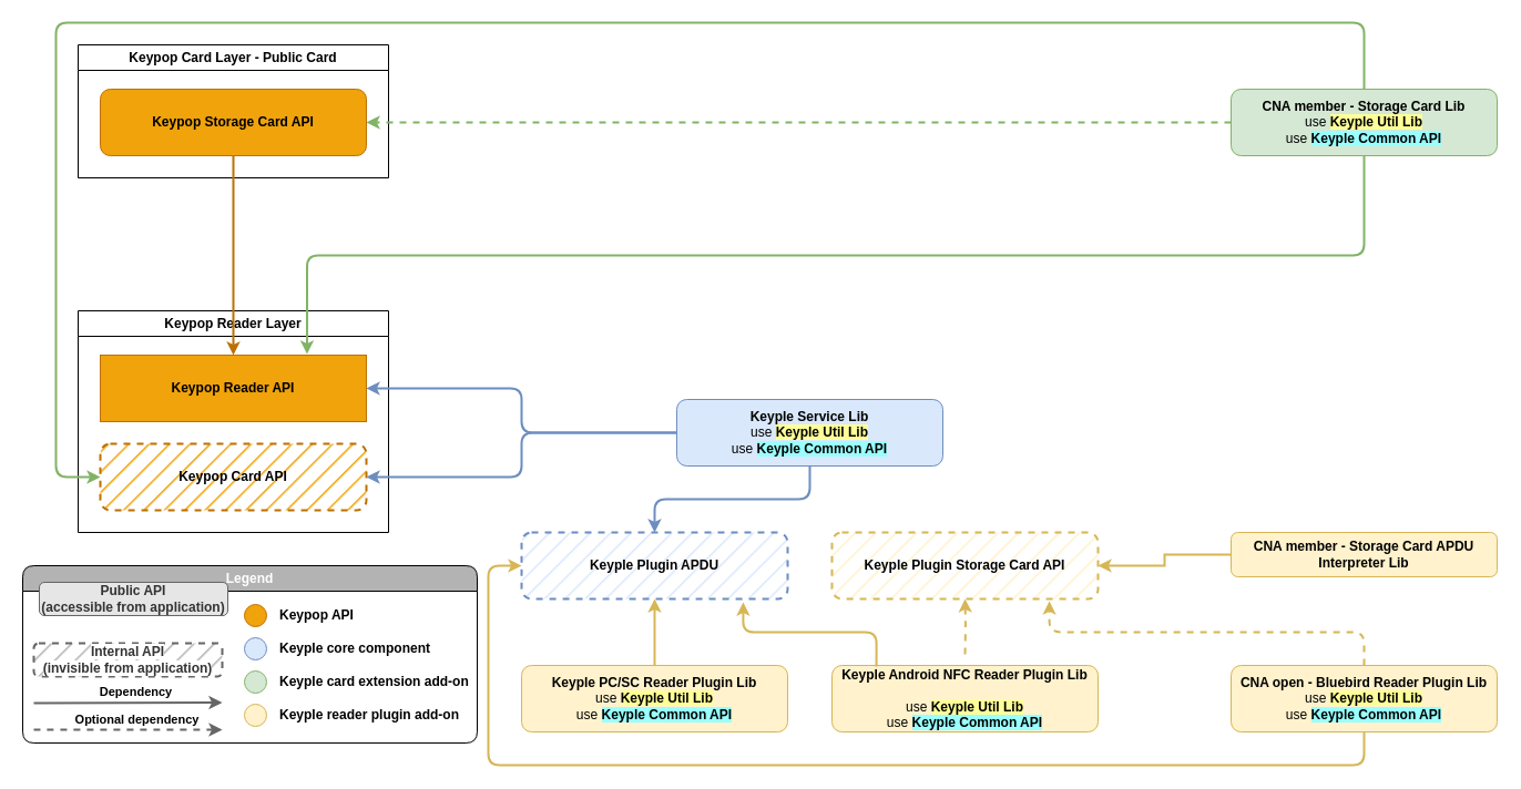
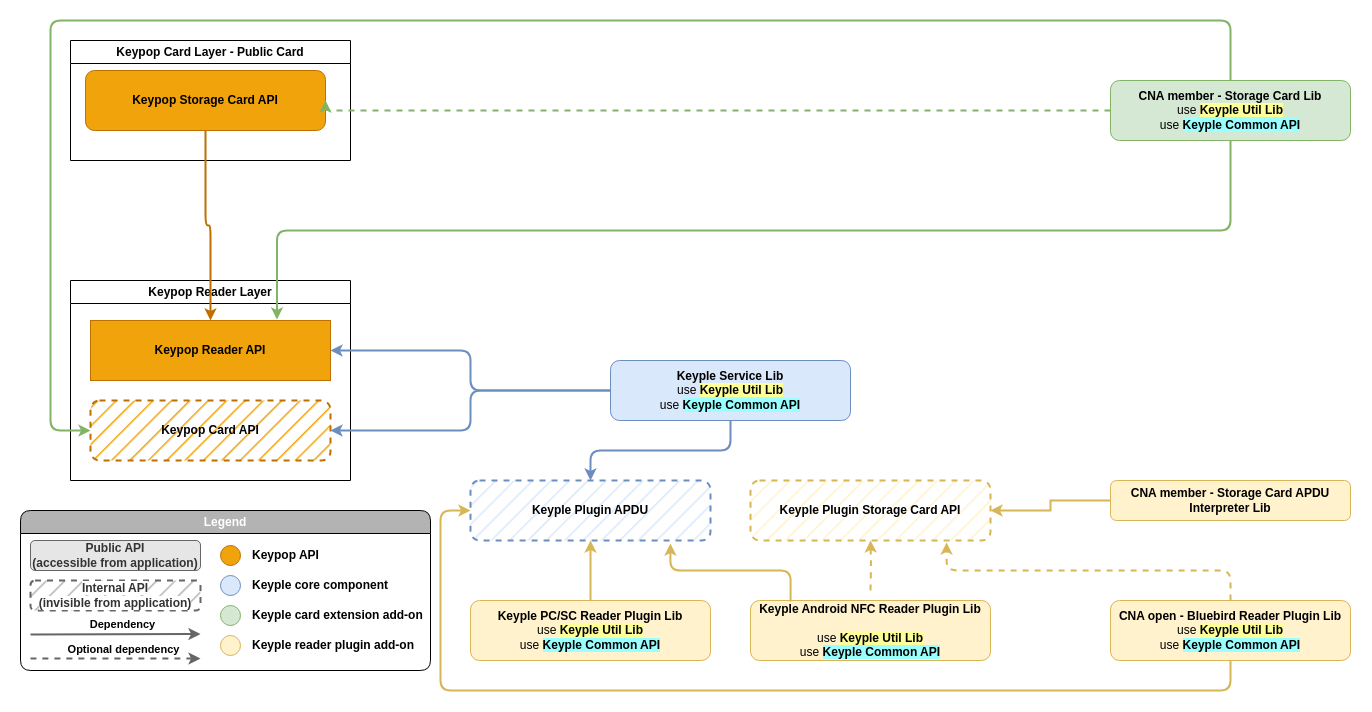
  <mxCell id="0" />
  <mxCell id="1" parent="0" />
  <mxCell id="2" value="Keypop Reader Layer" style="swimlane;whiteSpace=wrap;html=1;" parent="1" vertex="1"><mxGeometry x="70" y="280" width="280" height="200" as="geometry" /></mxCell>
  <mxCell id="3" value="Keypop Card API" style="rounded=1;whiteSpace=wrap;html=1;fillColor=#f0a30a;strokeColor=#BD7000;fontStyle=1;dashed=1;fillStyle=hatch;strokeWidth=2;fontColor=#000000;" parent="2" vertex="1"><mxGeometry x="20" y="120" width="240" height="60" as="geometry" /></mxCell>
  <mxCell id="4" value="Keypop Reader API" style="whiteSpace=wrap;html=1;fillColor=#f0a30a;strokeColor=#BD7000;fontStyle=1;fontColor=#000000;rounded=0;" parent="2" vertex="1"><mxGeometry x="20" y="40" width="240" height="60" as="geometry" /></mxCell>
  <mxCell id="5" style="edgeStyle=orthogonalEdgeStyle;orthogonalLoop=1;jettySize=auto;html=1;entryX=0.5;entryY=1;entryDx=0;entryDy=0;strokeWidth=2;fillColor=#fff2cc;strokeColor=#d6b656;exitX=0.5;exitY=0;exitDx=0;exitDy=0;" parent="1" source="6" target="11" edge="1"><mxGeometry relative="1" as="geometry"><mxPoint x="520" y="600" as="sourcePoint" /></mxGeometry></mxCell>
  <mxCell id="6" value="&lt;b&gt;Keyple PC/SC Reader Plugin Lib&lt;/b&gt;&lt;br&gt;use&amp;nbsp;&lt;b style=&quot;border-color: var(--border-color); background-color: rgb(255, 255, 153);&quot;&gt;Keyple Util Lib&lt;/b&gt;&lt;br&gt;use &lt;b style=&quot;background-color: rgb(153, 255, 255);&quot;&gt;Keyple Common API&lt;/b&gt;" style="rounded=1;whiteSpace=wrap;html=1;fillColor=#fff2cc;strokeColor=#d6b656;fontStyle=0" parent="1" vertex="1"><mxGeometry x="470" y="600" width="240" height="60" as="geometry" /></mxCell>
  <mxCell id="7" style="edgeStyle=orthogonalEdgeStyle;orthogonalLoop=1;jettySize=auto;html=1;exitX=0.5;exitY=1;exitDx=0;exitDy=0;strokeWidth=2;fillColor=#dae8fc;strokeColor=#6c8ebf;rounded=1;entryX=0.5;entryY=0;entryDx=0;entryDy=0;" parent="1" source="10" target="11" edge="1"><mxGeometry relative="1" as="geometry"><mxPoint x="720" y="790" as="targetPoint" /></mxGeometry></mxCell>
  <mxCell id="8" style="edgeStyle=orthogonalEdgeStyle;orthogonalLoop=1;jettySize=auto;html=1;exitX=0;exitY=0.5;exitDx=0;exitDy=0;entryX=1;entryY=0.5;entryDx=0;entryDy=0;strokeWidth=2;fillColor=#dae8fc;strokeColor=#6c8ebf;rounded=1;" parent="1" source="10" target="3" edge="1"><mxGeometry relative="1" as="geometry" /></mxCell>
  <mxCell id="9" style="edgeStyle=orthogonalEdgeStyle;orthogonalLoop=1;jettySize=auto;html=1;exitX=0;exitY=0.5;exitDx=0;exitDy=0;entryX=1;entryY=0.5;entryDx=0;entryDy=0;strokeWidth=2;fillColor=#dae8fc;strokeColor=#6c8ebf;rounded=1;" parent="1" source="10" target="4" edge="1"><mxGeometry relative="1" as="geometry" /></mxCell>
  <mxCell id="10" value="&lt;b&gt;Keyple Service Lib&lt;/b&gt;&lt;br&gt;use&amp;nbsp;&lt;b style=&quot;border-color: var(--border-color); background-color: rgb(255, 255, 153);&quot;&gt;Keyple Util Lib&lt;/b&gt;&lt;br&gt;use &lt;b style=&quot;background-color: rgb(153, 255, 255);&quot;&gt;Keyple Common API&lt;/b&gt;" style="rounded=1;whiteSpace=wrap;html=1;fillColor=#dae8fc;strokeColor=#6c8ebf;fontStyle=0" parent="1" vertex="1"><mxGeometry x="610" width="240" height="60" as="geometry" y="360" /></mxCell>
  <mxCell id="11" value="Keyple Plugin APDU" style="rounded=1;whiteSpace=wrap;html=1;fillColor=#dae8fc;strokeColor=#6c8ebf;fontStyle=1;dashed=1;fillStyle=hatch;glass=0;shadow=0;perimeterSpacing=0;strokeWidth=2;" parent="1" vertex="1"><mxGeometry x="470" y="480" width="240" height="60" as="geometry" /></mxCell>
  <mxCell id="12" value="Legend" style="swimlane;whiteSpace=wrap;html=1;shadow=0;glass=0;labelBackgroundColor=#B3B3B3;fillStyle=auto;strokeWidth=1;fillColor=#B3B3B3;gradientColor=none;rounded=1;swimlaneFillColor=none;swimlaneLine=1;fontColor=#FFFFFF;" parent="1" vertex="1"><mxGeometry x="20" y="510" width="410" height="160" as="geometry"><mxRectangle x="40" y="680" width="80" height="30" as="alternateBounds" /></mxGeometry></mxCell>
  <mxCell id="13" value="" style="endArrow=classic;html=1;strokeWidth=2;curved=1;strokeColor=#666666;" parent="12" edge="1"><mxGeometry width="50" height="50" relative="1" as="geometry"><mxPoint x="10" y="124" as="sourcePoint" /><mxPoint x="180" y="123.5" as="targetPoint" /></mxGeometry></mxCell>
  <mxCell id="14" value="&amp;nbsp;Dependency&amp;nbsp;" style="edgeLabel;html=1;align=center;verticalAlign=middle;resizable=0;points=[];fontStyle=1" parent="13" vertex="1" connectable="0"><mxGeometry x="-0.095" y="1" relative="1" as="geometry"><mxPoint x="15" y="-9" as="offset" /></mxGeometry></mxCell>
- <mxCell id="15" value="Public API&lt;br&gt;(accessible from application)" style="rounded=1;whiteSpace=wrap;html=1;fillColor=#E6E6E6;strokeColor=#666666;fontStyle=1;strokeWidth=1;fillStyle=auto;fontColor=#333333;gradientColor=none;labelBackgroundColor=none;" parent="12" vertex="1"><mxGeometry x="15" y="15" width="170" height="30" as="geometry" /></mxCell>
+ <mxCell id="15" value="Public API&lt;br&gt;(accessible from application)" style="rounded=1;whiteSpace=wrap;html=1;fillColor=#E6E6E6;strokeColor=#666666;fontStyle=1;strokeWidth=1;fillStyle=auto;fontColor=#333333;gradientColor=none;labelBackgroundColor=none;" parent="12" vertex="1"><mxGeometry x="10" y="30" width="170" height="30" as="geometry" /></mxCell>
  <mxCell id="16" value="" style="rounded=1;whiteSpace=wrap;html=1;fillColor=#B3B3B3;strokeColor=#666666;fontStyle=1;strokeWidth=2;fillStyle=hatch;fontColor=#333333;gradientColor=none;dashed=1;labelBackgroundColor=default;" parent="12" vertex="1"><mxGeometry x="10" y="70" width="170" height="30" as="geometry" /></mxCell>
  <mxCell id="17" value="" style="ellipse;whiteSpace=wrap;html=1;aspect=fixed;fillColor=#f0a30a;strokeColor=#BD7000;strokeWidth=1;fontColor=#000000;" parent="12" vertex="1"><mxGeometry x="200" y="35" width="20" height="20" as="geometry" /></mxCell>
  <mxCell id="18" value="Keypop API" style="text;html=1;strokeColor=none;fillColor=none;align=left;verticalAlign=middle;whiteSpace=wrap;rounded=0;strokeWidth=1;fontStyle=1" parent="12" vertex="1"><mxGeometry x="230" y="30" width="180" height="30" as="geometry" /></mxCell>
  <mxCell id="19" value="" style="ellipse;whiteSpace=wrap;html=1;aspect=fixed;fillColor=#dae8fc;strokeColor=#6c8ebf;strokeWidth=1;" parent="12" vertex="1"><mxGeometry x="200" y="65" width="20" height="20" as="geometry" /></mxCell>
  <mxCell id="20" value="Keyple core component" style="text;html=1;strokeColor=none;fillColor=none;align=left;verticalAlign=middle;whiteSpace=wrap;rounded=0;strokeWidth=1;fontStyle=1" parent="12" vertex="1"><mxGeometry x="230" y="60" width="180" height="30" as="geometry" /></mxCell>
  <mxCell id="21" value="" style="ellipse;whiteSpace=wrap;html=1;aspect=fixed;fillColor=#d5e8d4;strokeColor=#82b366;strokeWidth=1;" parent="12" vertex="1"><mxGeometry x="200" y="95" width="20" height="20" as="geometry" /></mxCell>
  <mxCell id="22" value="Keyple card extension add-on" style="text;html=1;strokeColor=none;fillColor=none;align=left;verticalAlign=middle;whiteSpace=wrap;rounded=0;strokeWidth=1;fontStyle=1" parent="12" vertex="1"><mxGeometry x="230" y="90" width="180" height="30" as="geometry" /></mxCell>
  <mxCell id="23" value="" style="ellipse;whiteSpace=wrap;html=1;aspect=fixed;fillColor=#fff2cc;strokeColor=#d6b656;strokeWidth=1;" parent="12" vertex="1"><mxGeometry x="200" y="125" width="20" height="20" as="geometry" /></mxCell>
  <mxCell id="24" value="Keyple reader plugin add-on" style="text;html=1;strokeColor=none;fillColor=none;align=left;verticalAlign=middle;whiteSpace=wrap;rounded=0;strokeWidth=1;fontStyle=1" parent="12" vertex="1"><mxGeometry x="230" y="120" width="180" height="30" as="geometry" /></mxCell>
  <mxCell id="25" value="" style="endArrow=classic;html=1;strokeWidth=2;curved=1;dashed=1;strokeColor=#666666;" parent="12" edge="1"><mxGeometry width="50" height="50" relative="1" as="geometry"><mxPoint x="10" y="148" as="sourcePoint" /><mxPoint x="180" y="148" as="targetPoint" /></mxGeometry></mxCell>
  <mxCell id="26" value="&amp;nbsp;Optional dependency&amp;nbsp;" style="edgeLabel;html=1;align=center;verticalAlign=middle;resizable=0;points=[];fontStyle=1" parent="25" vertex="1" connectable="0"><mxGeometry x="-0.095" y="1" relative="1" as="geometry"><mxPoint x="15" y="-9" as="offset" /></mxGeometry></mxCell>
  <mxCell id="27" value="&lt;span style=&quot;color: rgb(51, 51, 51); font-weight: 700; background-color: rgb(255, 255, 255);&quot;&gt;Internal API&lt;/span&gt;&lt;br style=&quot;color: rgb(51, 51, 51); font-weight: 700;&quot;&gt;&lt;span style=&quot;color: rgb(51, 51, 51); font-weight: 700; background-color: rgb(255, 255, 255);&quot;&gt;(invisible from application)&lt;/span&gt;" style="text;html=1;align=center;verticalAlign=middle;whiteSpace=wrap;rounded=0;" vertex="1" parent="12"><mxGeometry x="10" y="70" width="170" height="30" as="geometry" /></mxCell>
  <mxCell id="28" style="edgeStyle=orthogonalEdgeStyle;orthogonalLoop=1;jettySize=auto;html=1;exitX=0.5;exitY=0;exitDx=0;exitDy=0;entryX=0;entryY=0.5;entryDx=0;entryDy=0;strokeWidth=2;fillColor=#d5e8d4;strokeColor=#82b366;rounded=1;" parent="1" source="30" target="3" edge="1"><mxGeometry relative="1" as="geometry"><Array as="points"><mxPoint x="1230" y="20" /><mxPoint x="50" y="20" /><mxPoint x="50" y="430" /></Array></mxGeometry></mxCell>
  <mxCell id="29" style="edgeStyle=orthogonalEdgeStyle;orthogonalLoop=1;jettySize=auto;html=1;exitX=0.5;exitY=1;exitDx=0;exitDy=0;entryX=0.777;entryY=-0.017;entryDx=0;entryDy=0;strokeWidth=2;fillColor=#d5e8d4;strokeColor=#82b366;rounded=1;entryPerimeter=0;" parent="1" source="30" target="4" edge="1"><mxGeometry relative="1" as="geometry"><Array as="points"><mxPoint x="1230" y="230" /><mxPoint x="277" y="230" /></Array></mxGeometry></mxCell>
  <mxCell id="30" value="&lt;b&gt;CNA member - Storage Card Lib&lt;/b&gt;&lt;br&gt;use &lt;b style=&quot;background-color: rgb(255, 255, 153);&quot;&gt;Keyple Util Lib&lt;/b&gt;&lt;br&gt;use &lt;span style=&quot;background-color: rgb(153, 255, 255);&quot;&gt;&lt;b&gt;Keyple Common API&lt;/b&gt;&lt;/span&gt;" style="rounded=1;whiteSpace=wrap;html=1;fillColor=#d5e8d4;strokeColor=#82b366;fontStyle=0" parent="1" vertex="1"><mxGeometry x="1110" y="80" width="240" height="60" as="geometry" /></mxCell>
  <mxCell id="31" value="Keyple Plugin Storage Card API" style="rounded=1;whiteSpace=wrap;html=1;fillColor=#fff2cc;strokeColor=#d6b656;fontStyle=1;dashed=1;fillStyle=hatch;glass=0;shadow=0;perimeterSpacing=0;strokeWidth=2;" parent="1" vertex="1"><mxGeometry x="750" y="480" width="240" height="60" as="geometry" /></mxCell>
  <mxCell id="32" style="edgeStyle=orthogonalEdgeStyle;rounded=0;orthogonalLoop=1;jettySize=auto;html=1;entryX=1;entryY=0.5;entryDx=0;entryDy=0;strokeWidth=2;exitX=0;exitY=0.5;exitDx=0;exitDy=0;fillColor=#fff2cc;strokeColor=#d6b656;" parent="1" source="33" target="31" edge="1"><mxGeometry relative="1" as="geometry" /></mxCell>
  <mxCell id="33" value="&lt;b&gt;CNA member - Storage Card APDU Interpreter Lib&lt;br&gt;&lt;/b&gt;" style="rounded=1;whiteSpace=wrap;html=1;fillColor=#fff2cc;strokeColor=#d6b656;fontStyle=0;" parent="1" vertex="1"><mxGeometry x="1110" y="480" width="240" height="40" as="geometry" /></mxCell>
  <mxCell id="34" style="edgeStyle=orthogonalEdgeStyle;orthogonalLoop=1;jettySize=auto;html=1;entryX=0.5;entryY=1;entryDx=0;entryDy=0;strokeWidth=2;fillColor=#fff2cc;strokeColor=#d6b656;dashed=1;" parent="1" target="31" edge="1"><mxGeometry relative="1" as="geometry"><mxPoint x="870" y="590" as="sourcePoint" /><mxPoint x="1160" y="500" as="targetPoint" /></mxGeometry></mxCell>
  <mxCell id="35" value="Keypop Card Layer - Public Card" style="swimlane;whiteSpace=wrap;html=1;" parent="1" vertex="1"><mxGeometry x="70" y="40" width="280" height="120" as="geometry" /></mxCell>
- <mxCell id="36" value="Keypop Storage Card API" style="rounded=1;whiteSpace=wrap;html=1;fillColor=#f0a30a;strokeColor=#BD7000;fontStyle=1;fontColor=#000000;" parent="35" vertex="1"><mxGeometry x="20" y="40" width="240" height="60" as="geometry" /></mxCell>
+ <mxCell id="36" value="Keypop Storage Card API" style="rounded=1;whiteSpace=wrap;html=1;fillColor=#f0a30a;strokeColor=#BD7000;fontStyle=1;fontColor=#000000;" parent="35" vertex="1"><mxGeometry x="15" y="30" width="240" height="60" as="geometry" /></mxCell>
  <mxCell id="37" style="edgeStyle=orthogonalEdgeStyle;orthogonalLoop=1;jettySize=auto;html=1;strokeWidth=2;fillColor=#f0a30a;strokeColor=#BD7000;entryX=0.5;entryY=0;entryDx=0;entryDy=0;exitX=0.5;exitY=1;exitDx=0;exitDy=0;" parent="1" source="36" target="4" edge="1"><mxGeometry relative="1" as="geometry"><mxPoint x="350" y="200" as="sourcePoint" /><mxPoint x="400" y="220" as="targetPoint" /></mxGeometry></mxCell>
  <mxCell id="38" style="edgeStyle=orthogonalEdgeStyle;orthogonalLoop=1;jettySize=auto;html=1;exitX=0;exitY=0.5;exitDx=0;exitDy=0;strokeWidth=2;fillColor=#d5e8d4;strokeColor=#82b366;dashed=1;rounded=1;entryX=1;entryY=0.5;entryDx=0;entryDy=0;" parent="1" source="30" target="36" edge="1"><mxGeometry relative="1" as="geometry"><mxPoint x="-160" y="650" as="sourcePoint" /><mxPoint x="340" y="110" as="targetPoint" /><Array as="points"><mxPoint x="680" y="110" /><mxPoint x="680" y="110" /></Array></mxGeometry></mxCell>
  <mxCell id="39" value="&lt;b&gt;CNA open - Bluebird Reader Plugin Lib&lt;/b&gt;&lt;br&gt;use&amp;nbsp;&lt;b style=&quot;border-color: var(--border-color); background-color: rgb(255, 255, 153);&quot;&gt;Keyple Util Lib&lt;/b&gt;&lt;br&gt;use &lt;b style=&quot;background-color: rgb(153, 255, 255);&quot;&gt;Keyple Common API&lt;/b&gt;" style="rounded=1;whiteSpace=wrap;html=1;fillColor=#fff2cc;strokeColor=#d6b656;fontStyle=0" vertex="1" parent="1"><mxGeometry x="1110" y="600" width="240" height="60" as="geometry" /></mxCell>
  <mxCell id="40" value="&lt;b&gt;Keyple Android NFC Reader Plugin Lib&lt;/b&gt;&lt;br&gt;&lt;br&gt;use&amp;nbsp;&lt;b style=&quot;border-color: var(--border-color); background-color: rgb(255, 255, 153);&quot;&gt;Keyple Util Lib&lt;/b&gt;&lt;br&gt;use &lt;b style=&quot;background-color: rgb(153, 255, 255);&quot;&gt;Keyple Common API&lt;/b&gt;" style="rounded=1;whiteSpace=wrap;html=1;fillColor=#fff2cc;strokeColor=#d6b656;fontStyle=0" vertex="1" parent="1"><mxGeometry x="750" y="600" width="240" height="60" as="geometry" /></mxCell>
  <mxCell id="41" style="edgeStyle=orthogonalEdgeStyle;orthogonalLoop=1;jettySize=auto;html=1;strokeWidth=2;fillColor=#fff2cc;strokeColor=#d6b656;exitX=0.167;exitY=0.017;exitDx=0;exitDy=0;entryX=0.833;entryY=1.05;entryDx=0;entryDy=0;entryPerimeter=0;exitPerimeter=0;" edge="1" parent="1" source="40" target="11"><mxGeometry relative="1" as="geometry"><mxPoint x="700" y="780" as="sourcePoint" /><mxPoint x="730" y="700" as="targetPoint" /></mxGeometry></mxCell>
  <mxCell id="42" style="edgeStyle=orthogonalEdgeStyle;orthogonalLoop=1;jettySize=auto;html=1;entryX=0.817;entryY=1.033;entryDx=0;entryDy=0;strokeWidth=2;fillColor=#fff2cc;strokeColor=#d6b656;dashed=1;entryPerimeter=0;exitX=0.5;exitY=0;exitDx=0;exitDy=0;" edge="1" parent="1" source="39" target="31"><mxGeometry relative="1" as="geometry"><mxPoint x="930" y="760" as="sourcePoint" /><mxPoint x="930" y="710" as="targetPoint" /><Array as="points"><mxPoint x="1230" y="570" /><mxPoint x="946" y="570" /></Array></mxGeometry></mxCell>
  <mxCell id="43" style="edgeStyle=orthogonalEdgeStyle;orthogonalLoop=1;jettySize=auto;html=1;entryX=0;entryY=0.5;entryDx=0;entryDy=0;strokeWidth=2;fillColor=#fff2cc;strokeColor=#d6b656;exitX=0.5;exitY=1;exitDx=0;exitDy=0;" edge="1" parent="1" source="39" target="11"><mxGeometry relative="1" as="geometry"><mxPoint x="1030" y="710" as="sourcePoint" /><mxPoint x="430" y="560" as="targetPoint" /><Array as="points"><mxPoint x="1230" y="690" /><mxPoint x="440" y="690" /><mxPoint x="440" y="510" /></Array></mxGeometry></mxCell>
